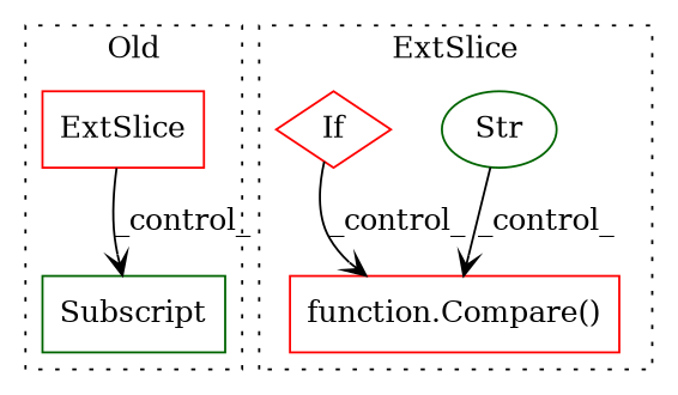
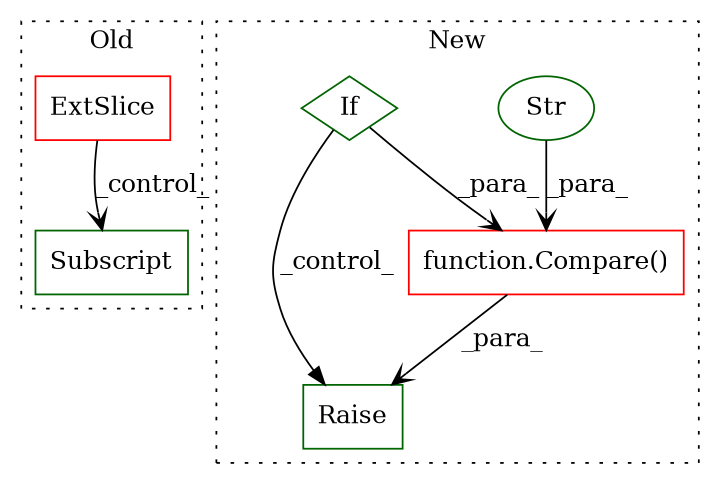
  digraph {
    node [color=red shape=box]
    edge [arrowhead=vee]
    n1 [a=85 l=4 label=ExtSlice s=1520]
    n2 [a=63 color=darkgreen l="13,0" label=Subscript s="1520,0"]
    n3 [a=75 l="20,1" label="function.Compare()" s="2304,2352"]
+   n4 [a=91 color=darkgreen l=6 label=Raise s=2298]
    n5 [a=66 color=darkgreen l=28 label=Str s=2324 shape=ellipse]
-   n6 [a=96 l=0 label=If s=1876 shape=diamond]
+   n6 [a=96 color=darkgreen l=0 label=If s=1876 shape=diamond]
    subgraph cluster_1 {
      label=Old
      style=dotted
      n1
      n2
    }
    subgraph cluster_2 {
-     label=ExtSlice
+     label=New
      style=dotted
      n3
+     n4
      n5
      n6
    }
    n1 -> n2 [label=_control_]
-   n5 -> n3 [label=_control_]
-   n6 -> n3 [label=_control_]
+   n3 -> n4 [label=_para_]
+   n5 -> n3 [label=_para_]
+   n6 -> n3 [label=_para_]
+   n6 -> n4 [arrowhead=normal label=_control_]
  }
